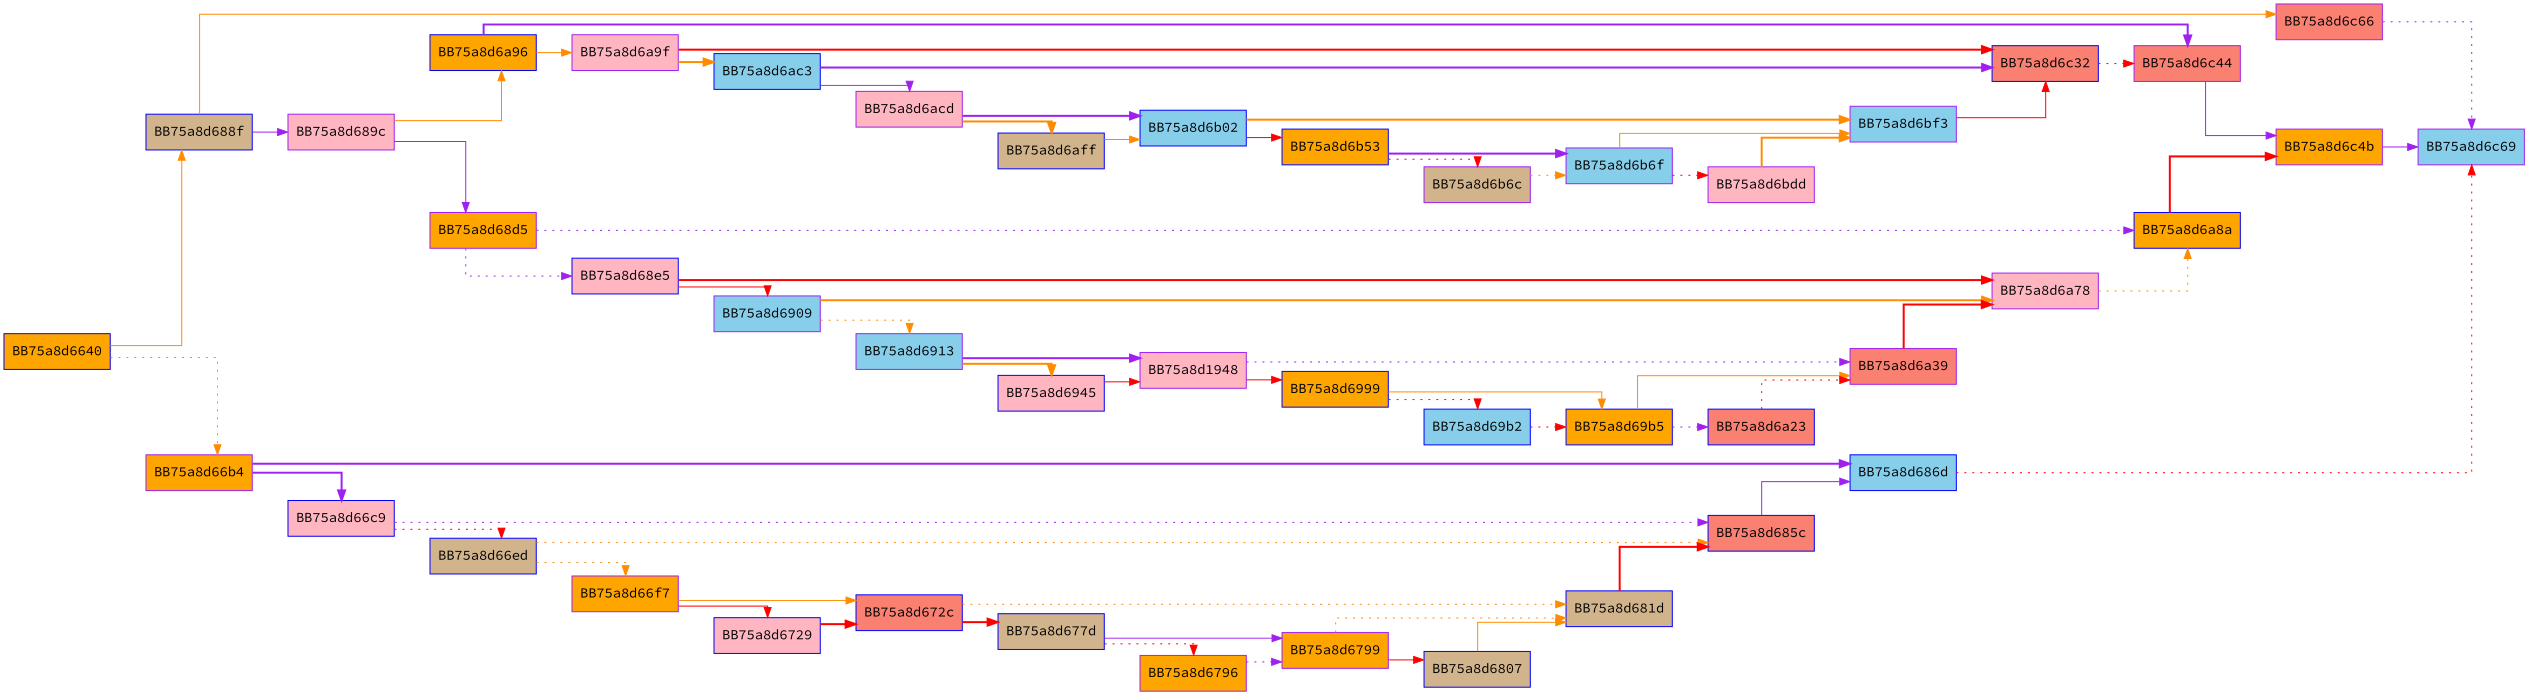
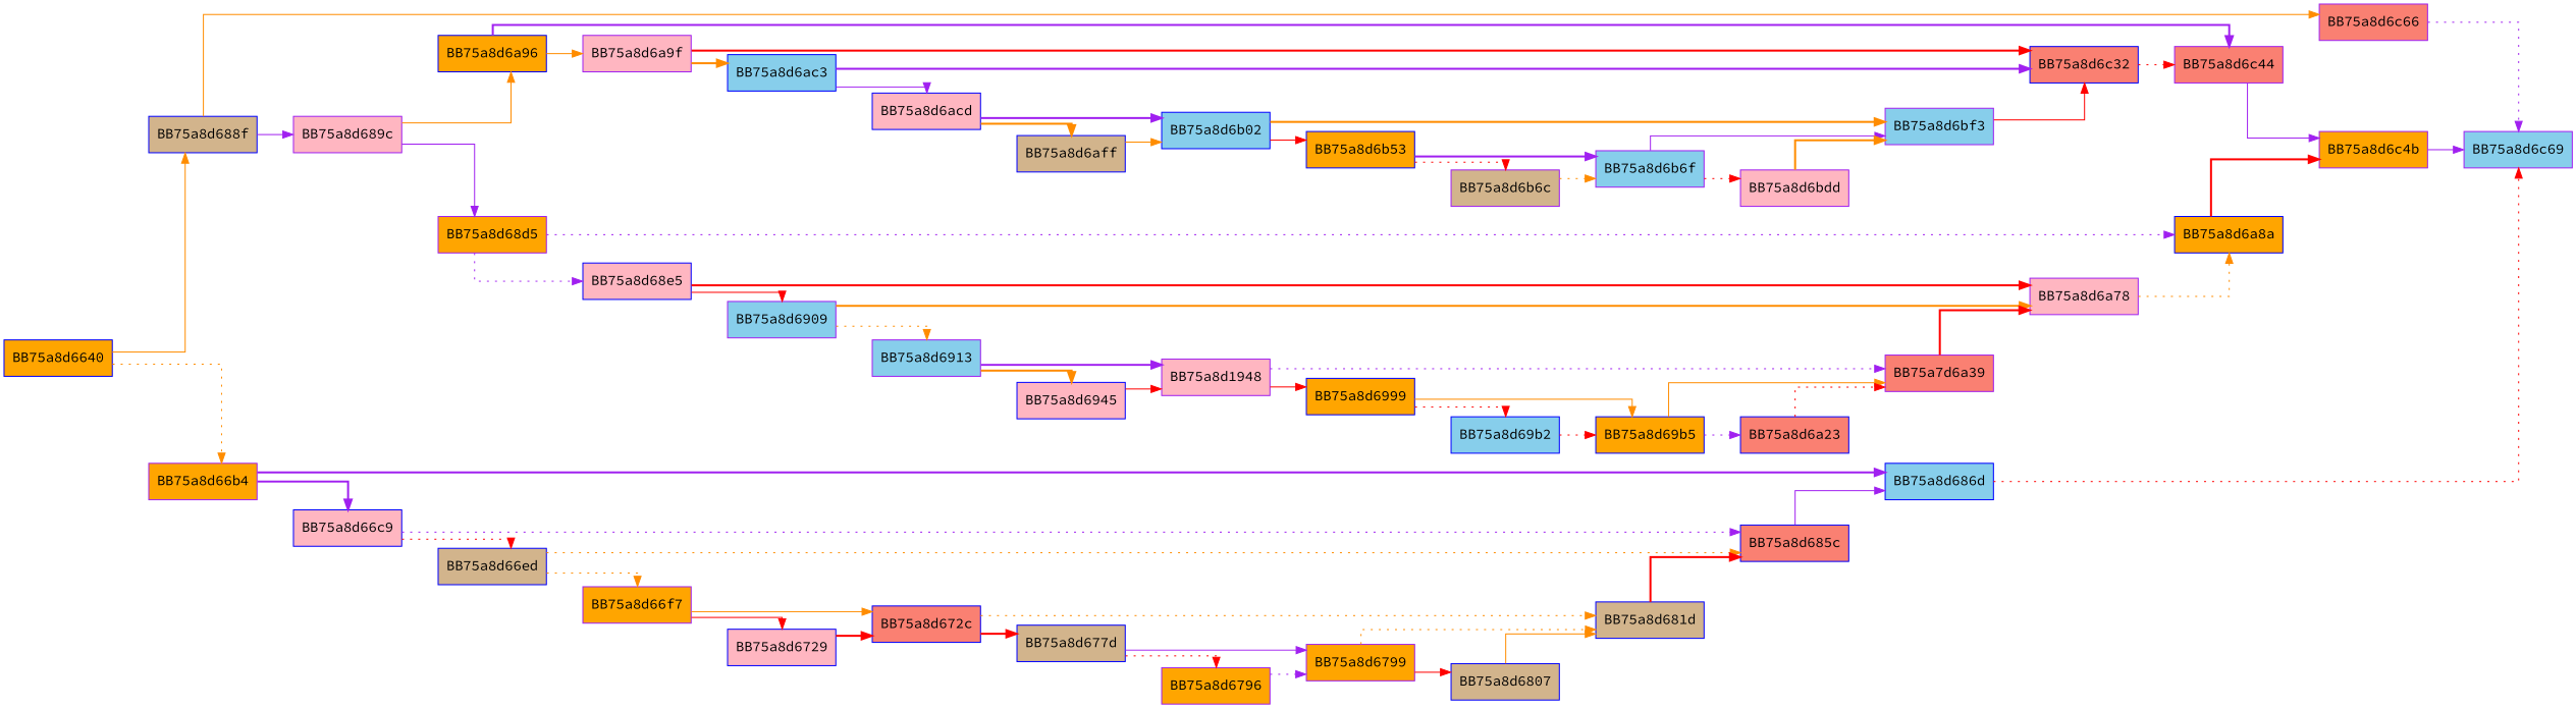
  digraph {
    fontname="Source Code Pro"
    rankdir=LR
    splines=ortho
    node [color=blue fillcolor=orange fontname="Source Code Pro" shape=box style=filled]
    edge [color=darkorange fontname="Source Code Pro" style=solid]
    BB75a8d688f [fillcolor=tan]
    BB75a8d6640
    BB75a8d66b4 [color=purple]
    BB75a8d6c66 [color=purple fillcolor=salmon]
    BB75a8d689c [color=purple fillcolor=lightpink]
    BB75a8d686d [fillcolor=skyblue]
    BB75a8d66c9 [fillcolor=lightpink]
    BB75a8d6c69 [color=purple fillcolor=skyblue]
    BB75a8d6a96
    BB75a8d68d5 [color=purple]
    BB75a8d685c [fillcolor=salmon]
    BB75a8d66ed [fillcolor=tan]
    BB75a8d66f7 [color=purple]
    BB75a8d672c [fillcolor=salmon]
    BB75a8d6729 [fillcolor=lightpink]
    BB75a8d681d [fillcolor=tan]
    BB75a8d677d [fillcolor=tan]
    BB75a8d6799 [color=purple]
    BB75a8d6796 [color=purple]
    BB75a8d6807 [fillcolor=tan]
    BB75a8d6c44 [color=purple fillcolor=salmon]
    BB75a8d6a9f [color=purple fillcolor=lightpink]
    BB75a8d6a8a
    BB75a8d68e5 [fillcolor=lightpink]
    BB75a8d6c4b [color=purple]
    BB75a8d6c32 [fillcolor=salmon]
    BB75a8d6ac3 [fillcolor=skyblue]
    BB75a8d6a78 [color=purple fillcolor=lightpink]
    BB75a8d6909 [color=purple fillcolor=skyblue]
    BB75a8d6913 [color=purple fillcolor=skyblue]
    n31 [color=purple fillcolor=lightpink label=BB75a8d1948]
    BB75a8d6945 [fillcolor=lightpink]
-   BB75a8d6a39 [color=purple fillcolor=salmon]
+   BB75a8d6a39 [color=purple fillcolor=salmon label=BB75a7d6a39]
    BB75a8d6999
    BB75a8d69b5
    BB75a8d69b2 [fillcolor=skyblue]
    BB75a8d6a23 [fillcolor=salmon]
-   BB75a8d6acd [color=purple fillcolor=lightpink]
+   BB75a8d6acd [fillcolor=lightpink]
    BB75a8d6b02 [fillcolor=skyblue]
    BB75a8d6aff [fillcolor=tan]
    BB75a8d6bf3 [color=purple fillcolor=skyblue]
    BB75a8d6b53
    BB75a8d6b6f [color=purple fillcolor=skyblue]
    BB75a8d6b6c [color=purple fillcolor=tan]
    BB75a8d6bdd [color=purple fillcolor=lightpink]
    BB75a8d688f -> BB75a8d6c66
    BB75a8d688f -> BB75a8d689c [color=purple]
    BB75a8d6640 -> BB75a8d688f
    BB75a8d6640 -> BB75a8d66b4 [style=dotted]
    BB75a8d66b4 -> BB75a8d686d [color=purple style=bold]
    BB75a8d66b4 -> BB75a8d66c9 [color=purple style=bold]
    BB75a8d6c66 -> BB75a8d6c69 [color=purple style=dotted]
    BB75a8d689c -> BB75a8d6a96
    BB75a8d689c -> BB75a8d68d5 [color=purple]
    BB75a8d686d -> BB75a8d6c69 [color=red style=dotted]
    BB75a8d66c9 -> BB75a8d685c [color=purple style=dotted]
    BB75a8d66c9 -> BB75a8d66ed [color=red style=dotted]
    BB75a8d6a96 -> BB75a8d6c44 [color=purple style=bold]
    BB75a8d6a96 -> BB75a8d6a9f
    BB75a8d68d5 -> BB75a8d6a8a [color=purple style=dotted]
    BB75a8d68d5 -> BB75a8d68e5 [color=purple style=dotted]
    BB75a8d685c -> BB75a8d686d [color=purple]
    BB75a8d66ed -> BB75a8d685c [style=dotted]
    BB75a8d66ed -> BB75a8d66f7 [style=dotted]
    BB75a8d66f7 -> BB75a8d672c
    BB75a8d66f7 -> BB75a8d6729 [color=red]
    BB75a8d672c -> BB75a8d681d [style=dotted]
    BB75a8d672c -> BB75a8d677d [color=red style=bold]
    BB75a8d6729 -> BB75a8d672c [color=red style=bold]
    BB75a8d681d -> BB75a8d685c [color=red style=bold]
    BB75a8d677d -> BB75a8d6799 [color=purple]
    BB75a8d677d -> BB75a8d6796 [color=red style=dotted]
    BB75a8d6799 -> BB75a8d681d [style=dotted]
    BB75a8d6799 -> BB75a8d6807 [color=red]
    BB75a8d6796 -> BB75a8d6799 [color=purple style=dotted]
    BB75a8d6807 -> BB75a8d681d
    BB75a8d6c44 -> BB75a8d6c4b [color=purple]
    BB75a8d6a9f -> BB75a8d6c32 [color=red style=bold]
    BB75a8d6a9f -> BB75a8d6ac3 [style=bold]
    BB75a8d6a8a -> BB75a8d6c4b [color=red style=bold]
    BB75a8d68e5 -> BB75a8d6a78 [color=red style=bold]
    BB75a8d68e5 -> BB75a8d6909 [color=red]
    BB75a8d6c4b -> BB75a8d6c69 [color=purple]
    BB75a8d6c32 -> BB75a8d6c44 [color=red style=dotted]
    BB75a8d6ac3 -> BB75a8d6c32 [color=purple style=bold]
    BB75a8d6ac3 -> BB75a8d6acd [color=purple]
    BB75a8d6a78 -> BB75a8d6a8a [style=dotted]
    BB75a8d6909 -> BB75a8d6a78 [style=bold]
    BB75a8d6909 -> BB75a8d6913 [style=dotted]
    BB75a8d6913 -> n31 [color=purple style=bold]
    BB75a8d6913 -> BB75a8d6945 [style=bold]
    n31 -> BB75a8d6a39 [color=purple style=dotted]
    n31 -> BB75a8d6999 [color=red]
    BB75a8d6945 -> n31 [color=red]
    BB75a8d6a39 -> BB75a8d6a78 [color=red style=bold]
    BB75a8d6999 -> BB75a8d69b5
    BB75a8d6999 -> BB75a8d69b2 [color=red style=dotted]
    BB75a8d69b5 -> BB75a8d6a39
    BB75a8d69b5 -> BB75a8d6a23 [color=purple style=dotted]
    BB75a8d69b2 -> BB75a8d69b5 [color=red style=dotted]
    BB75a8d6a23 -> BB75a8d6a39 [color=red style=dotted]
    BB75a8d6acd -> BB75a8d6b02 [color=purple style=bold]
    BB75a8d6acd -> BB75a8d6aff [style=bold]
    BB75a8d6b02 -> BB75a8d6bf3 [style=bold]
    BB75a8d6b02 -> BB75a8d6b53 [color=red]
    BB75a8d6aff -> BB75a8d6b02
    BB75a8d6bf3 -> BB75a8d6c32 [color=red]
    BB75a8d6b53 -> BB75a8d6b6f [color=purple style=bold]
    BB75a8d6b53 -> BB75a8d6b6c [color=red style=dotted]
-   BB75a8d6b6f -> BB75a8d6bf3
+   BB75a8d6b6f -> BB75a8d6bf3 [color=purple]
    BB75a8d6b6f -> BB75a8d6bdd [color=red style=dotted]
    BB75a8d6b6c -> BB75a8d6b6f [style=dotted]
    BB75a8d6bdd -> BB75a8d6bf3 [style=bold]
  }
